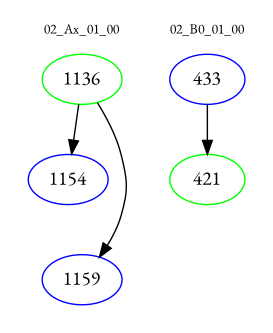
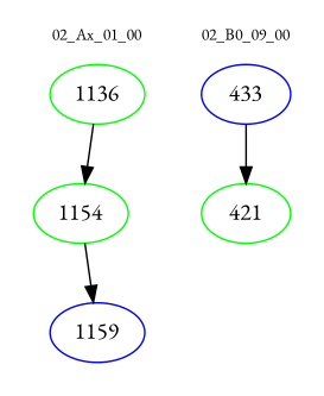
  digraph {
    fontname="EB Garamond"
    node [color=blue fontname="EB Garamond"]
    edge [color=black fontname="EB Garamond"]
-   n1 [label=1154]
+   n1 [color=green label=1154]
    n2 [color=green label=1136]
    n3 [label=1159]
    n4 [label=433]
    n5 [color=green label=421]
    subgraph cluster_1 {
      color=white
      fontsize=10
      label="02_Ax_01_00"
      n1
      n2
      n3
    }
    subgraph cluster_2 {
      color=white
      fontsize=10
-     label="02_B0_01_00"
+     label="02_B0_09_00"
      n4
      n5
    }
-   n2 -> n3
+   n1 -> n3
    n2 -> n1
    n4 -> n5
  }
